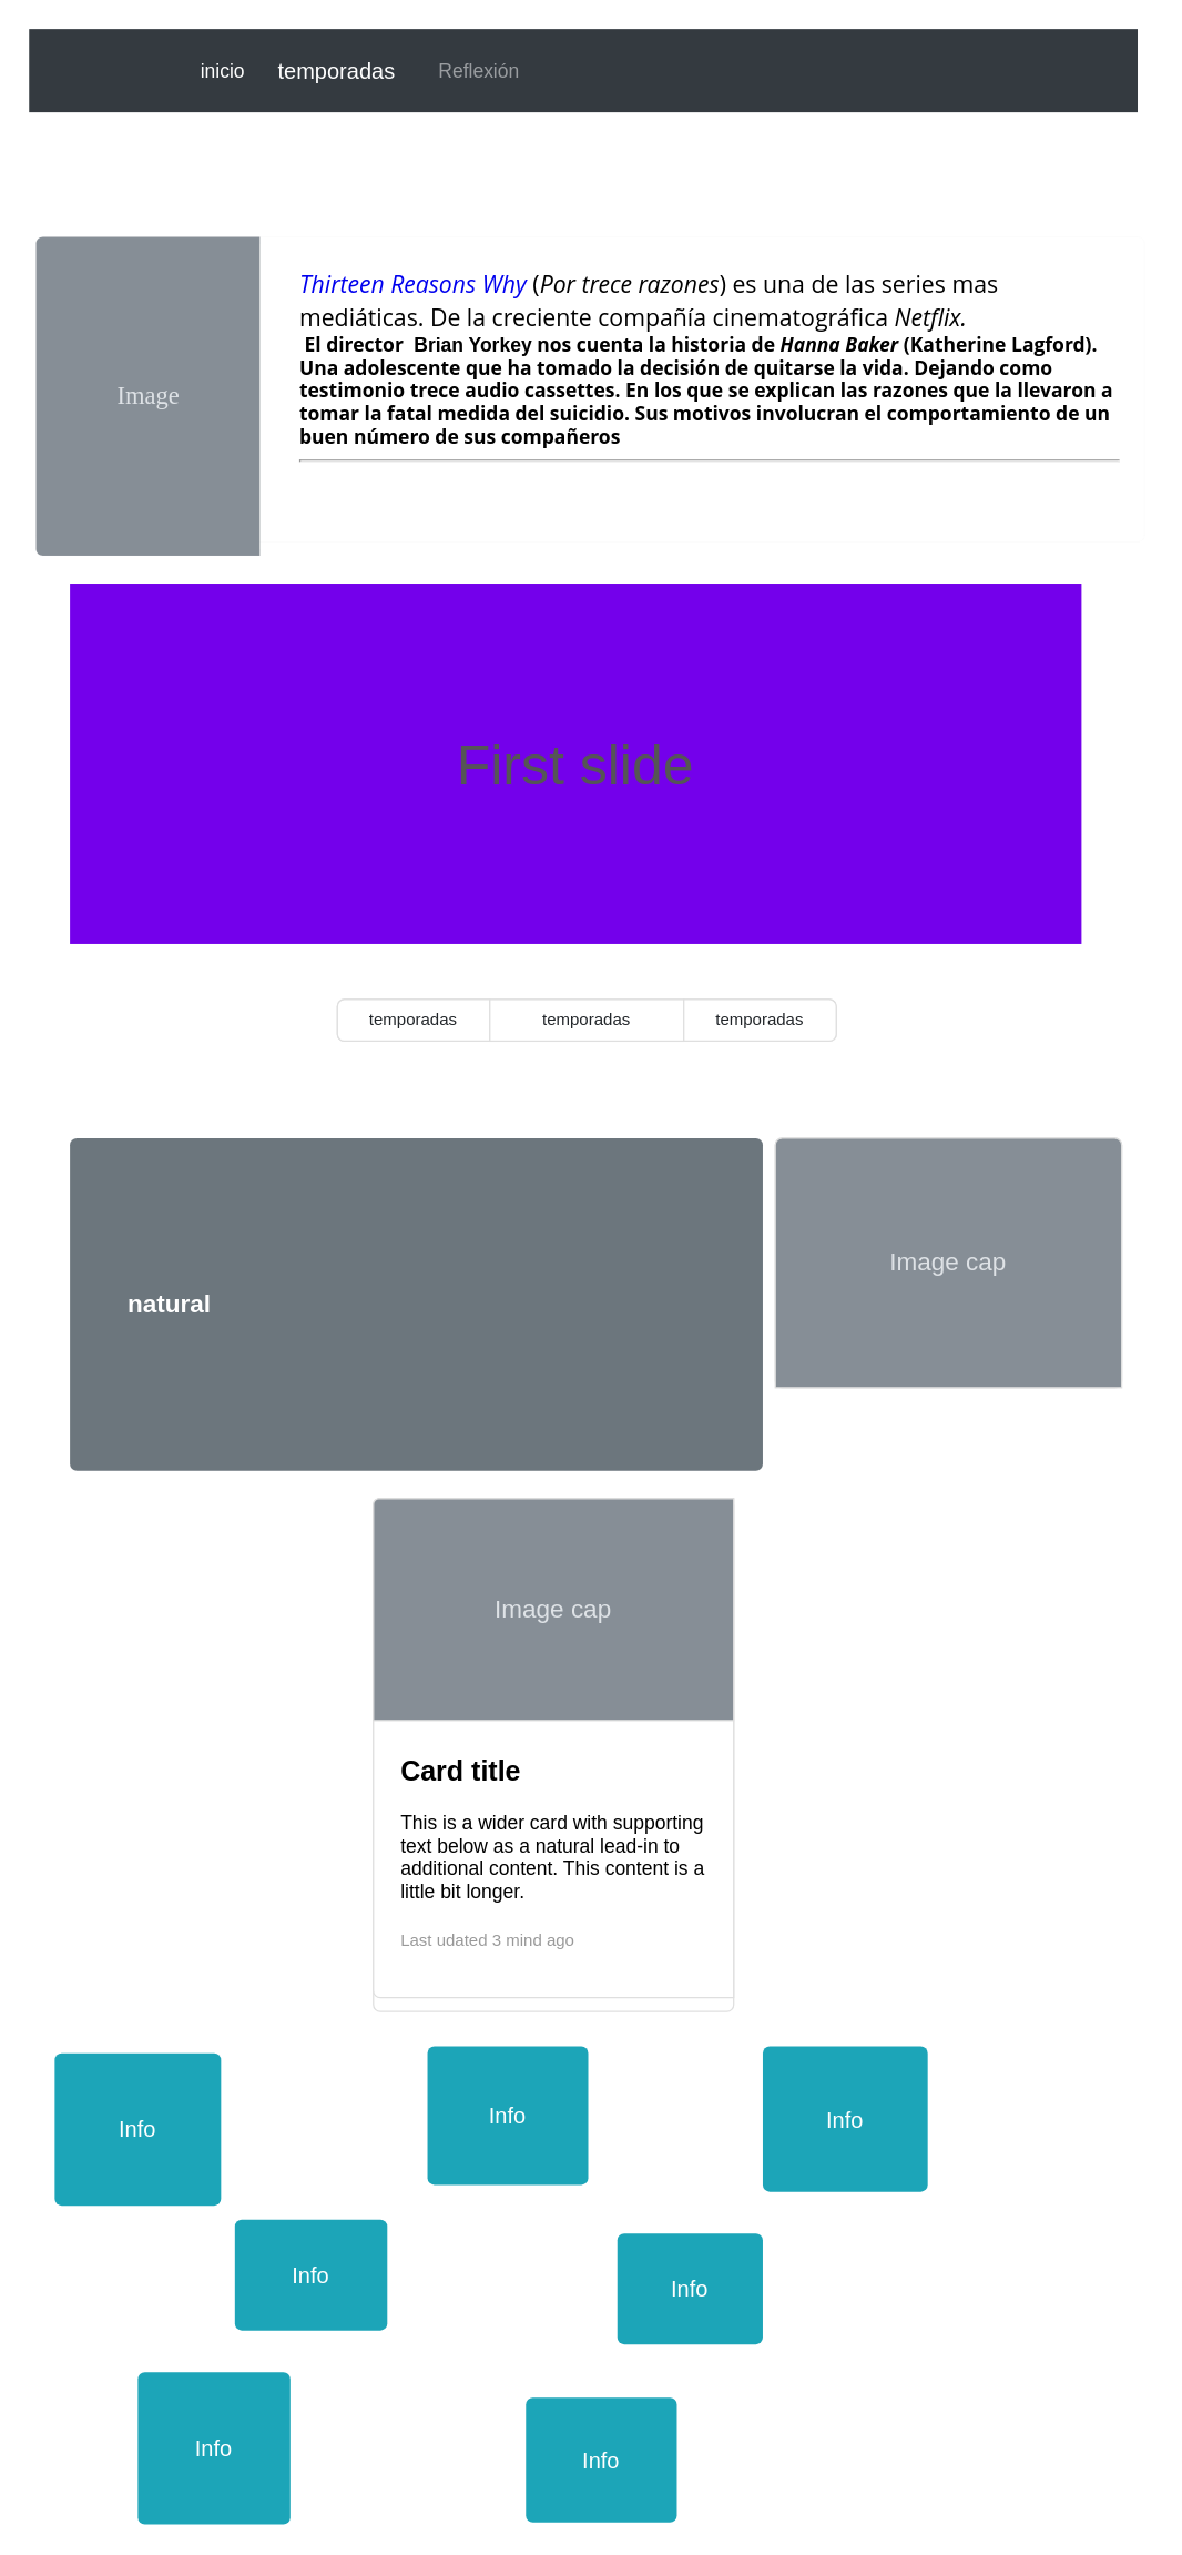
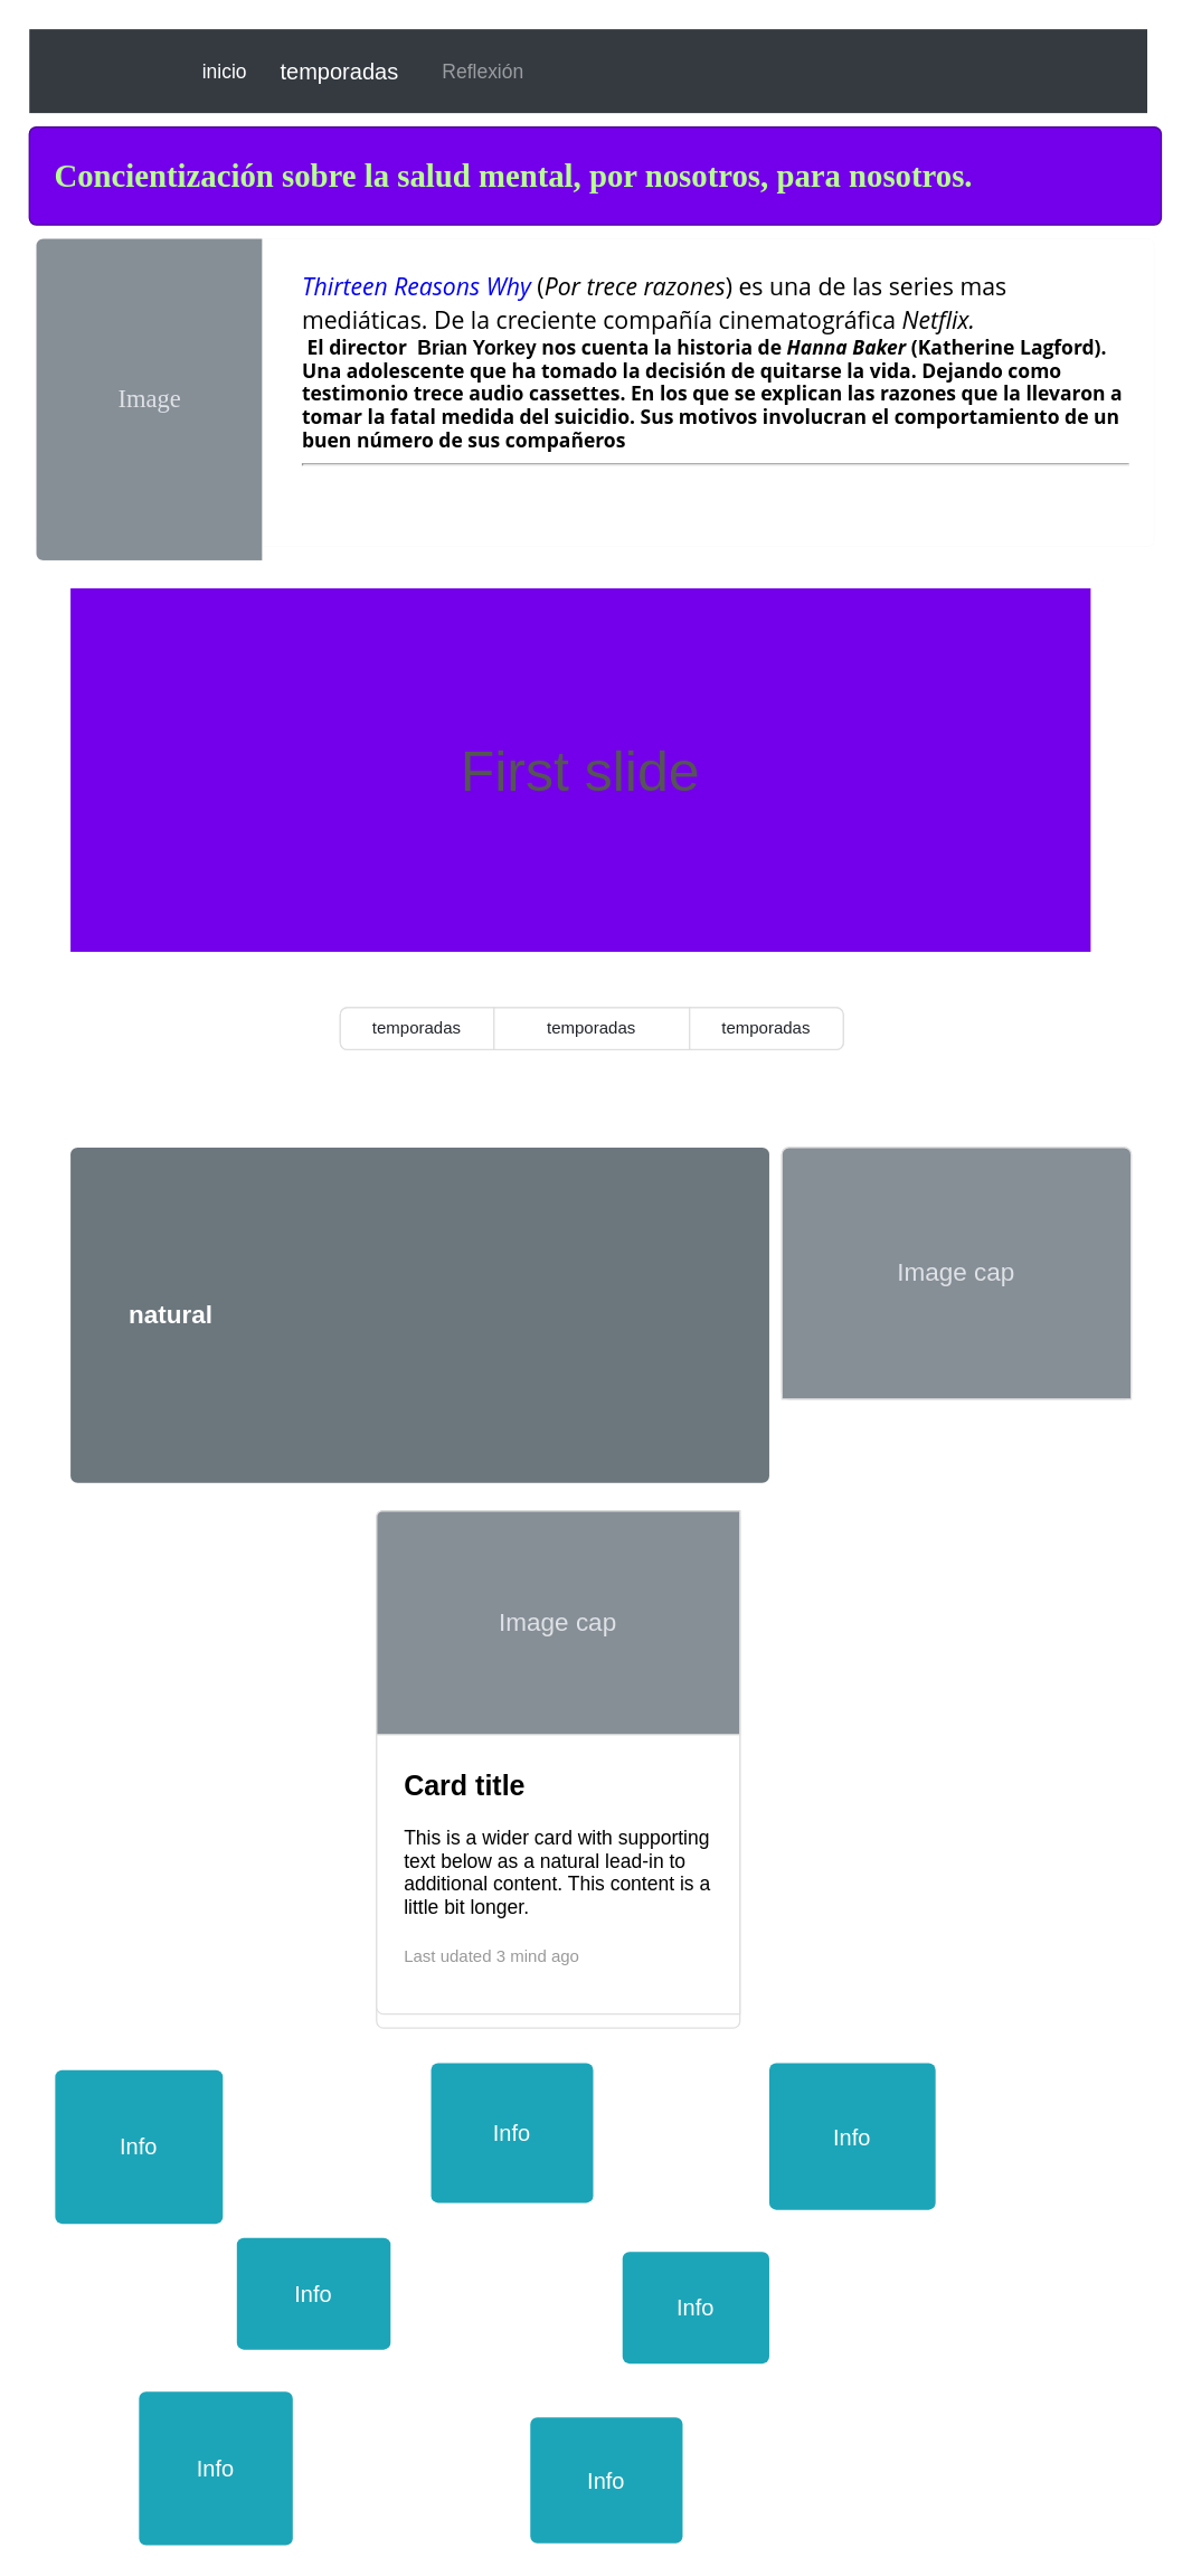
  <mxCell id="0" value="" />
  <mxCell id="1" parent="0" />
  <mxCell id="2" value="&lt;a style=&quot;text-align: center; font-size: 17px; background-color: initial; box-sizing: border-box; -webkit-font-smoothing: antialiased; text-decoration-line: none; transition: color 0.1s ease-in 0s; font-family: &amp;quot;Open Sans&amp;quot;, sans-serif;&quot; href=&quot;https://www.netflix.com/mx/title/80117470&quot;&gt;&lt;em style=&quot;box-sizing: border-box; -webkit-font-smoothing: antialiased;&quot;&gt;Thirteen Reasons Why&lt;/em&gt;&lt;/a&gt;&lt;span style=&quot;text-align: center; font-size: 17px; background-color: initial; font-family: &amp;quot;Open Sans&amp;quot;, sans-serif;&quot;&gt;&amp;nbsp;(&lt;/span&gt;&lt;em style=&quot;text-align: center; font-size: 17px; background-color: initial; box-sizing: border-box; -webkit-font-smoothing: antialiased; font-family: &amp;quot;Open Sans&amp;quot;, sans-serif;&quot;&gt;Por trece razones&lt;/em&gt;&lt;span style=&quot;text-align: center; font-size: 17px; background-color: initial; font-family: &amp;quot;Open Sans&amp;quot;, sans-serif;&quot;&gt;) es una de las series mas mediáticas. De la creciente compañía cinematográfica&amp;nbsp;&lt;/span&gt;&lt;em style=&quot;text-align: center; font-size: 17px; background-color: initial; box-sizing: border-box; -webkit-font-smoothing: antialiased; font-family: &amp;quot;Open Sans&amp;quot;, sans-serif;&quot;&gt;Netflix.&lt;/em&gt;&lt;span style=&quot;text-align: center; font-size: 17px; background-color: initial; font-family: &amp;quot;Open Sans&amp;quot;, sans-serif;&quot;&gt;&amp;nbsp;&lt;/span&gt;&lt;span style=&quot;font-size: 20px;&quot;&gt;&lt;b&gt;&lt;br&gt;&lt;/b&gt;&lt;/span&gt;&lt;div style=&quot;font-family: Helvetica;&quot;&gt;&lt;b&gt;&lt;span style=&quot;font-family: &amp;quot;Open Sans&amp;quot;, sans-serif; text-align: justify;&quot;&gt;&amp;nbsp;E&lt;/span&gt;&lt;span style=&quot;font-family: &amp;quot;Open Sans&amp;quot;, sans-serif; text-align: justify;&quot;&gt;l director&amp;nbsp;&lt;/span&gt;&amp;nbsp;Brian Yorkey&lt;span style=&quot;font-family: &amp;quot;Open Sans&amp;quot;, sans-serif; text-align: justify;&quot;&gt;&amp;nbsp;nos cuenta la historia de&amp;nbsp;&lt;/span&gt;&lt;em style=&quot;box-sizing: border-box; -webkit-font-smoothing: antialiased; font-family: &amp;quot;Open Sans&amp;quot;, sans-serif; text-align: justify;&quot;&gt;Hanna Baker&amp;nbsp;&lt;/em&gt;&lt;span style=&quot;font-family: &amp;quot;Open Sans&amp;quot;, sans-serif; text-align: justify;&quot;&gt;(Katherine Lagford). Una adolescente que ha tomado la decisión de quitarse la vida. Dejando como testimonio trece audio cassettes. En los que se explican las razones que la llevaron a tomar la fatal medida del suicidio. Sus motivos involucran el comportamiento de un buen número de sus compañeros&lt;/span&gt;&lt;/b&gt;&lt;/div&gt;&lt;hr style=&quot;font-family: Helvetica;&quot;&gt;&lt;div style=&quot;font-family: Helvetica;&quot;&gt;&lt;b&gt;&lt;span style=&quot;font-family: &amp;quot;Open Sans&amp;quot;, sans-serif; text-align: justify;&quot;&gt;&amp;nbsp;&lt;/span&gt;&lt;span style=&quot;font-family: &amp;quot;Open Sans&amp;quot;, sans-serif;&quot;&gt;&lt;br&gt;&lt;/span&gt;&lt;/b&gt;&lt;/div&gt;&lt;div style=&quot;font-family: Helvetica;&quot;&gt;&lt;span style=&quot;font-family: &amp;quot;Open Sans&amp;quot;, sans-serif; font-size: 13px; text-align: justify;&quot;&gt;&lt;br&gt;&lt;/span&gt;&lt;/div&gt;&lt;div style=&quot;font-family: Helvetica; font-size: 12px;&quot;&gt;&lt;font style=&quot;font-size: 14px;&quot;&gt;&lt;span style=&quot;font-family: &amp;quot;Open Sans&amp;quot;, sans-serif; font-size: 13px; text-align: justify;&quot;&gt;&lt;br&gt;&lt;/span&gt;&lt;/font&gt;&lt;/div&gt;&lt;div style=&quot;font-family: Helvetica; font-size: 12px;&quot;&gt;&lt;font style=&quot;font-size: 14px;&quot;&gt;&lt;span style=&quot;font-family: &amp;quot;Open Sans&amp;quot;, sans-serif; font-size: 13px; text-align: justify;&quot;&gt;&lt;br&gt;&lt;/span&gt;&lt;/font&gt;&lt;/div&gt;" style="html=1;shadow=0;dashed=0;shape=mxgraph.bootstrap.rrect;rSize=5;strokeColor=#DFDFDF;html=1;whiteSpace=wrap;fillColor=#ffffff;fontColor=#000000;verticalAlign=top;align=left;spacing=20;fontSize=14;spacingLeft=170;labelBackgroundColor=none;labelBorderColor=none;strokeWidth=0;fontFamily=Comic Sans MS;" parent="1" vertex="1"><mxGeometry x="25.5" y="170" width="800" height="220" as="geometry" /></mxCell>
  <mxCell id="3" value="Image" style="html=1;shadow=0;dashed=0;shape=mxgraph.bootstrap.leftButton;rSize=5;perimeter=none;whiteSpace=wrap;fillColor=#868E96;strokeColor=#DFDFDF;fontColor=#DEE2E6;resizeWidth=1;fontSize=18;labelBackgroundColor=none;labelBorderColor=none;strokeWidth=0;fontFamily=Comic Sans MS;" parent="2" vertex="1"><mxGeometry width="161.533" height="230" relative="1" as="geometry" /></mxCell>
  <mxCell id="4" value="&amp;nbsp; &amp;nbsp; &amp;nbsp; &amp;nbsp; &amp;nbsp; &amp;nbsp; &amp;nbsp; &amp;nbsp; &amp;nbsp; &amp;nbsp; &amp;nbsp; &amp;nbsp; &amp;nbsp; &amp;nbsp; &amp;nbsp; &amp;nbsp; &amp;nbsp; &amp;nbsp; &amp;nbsp;temporadas" style="html=1;shadow=0;dashed=0;fillColor=#343A40;strokeColor=none;fontSize=16;fontColor=#ffffff;align=left;spacing=15;" parent="1" vertex="1"><mxGeometry x="20.5" width="800" height="60" as="geometry" y="20" /></mxCell>
  <mxCell id="5" value="inicio" style="fillColor=none;strokeColor=none;fontSize=14;fontColor=#ffffff;align=center;" parent="4" vertex="1"><mxGeometry width="100" height="40" relative="1" as="geometry"><mxPoint x="90" y="10" as="offset" /></mxGeometry></mxCell>
  <mxCell id="6" value="Reflexión" style="fillColor=none;strokeColor=none;fontSize=14;fontColor=#9A9DA0;align=center;spacingRight=0;" parent="4" vertex="1"><mxGeometry width="90" height="40" relative="1" as="geometry"><mxPoint x="280" y="10" as="offset" /></mxGeometry></mxCell>
+ <mxCell id="7" value="&lt;h2&gt;&lt;font face=&quot;Comic Sans MS&quot; style=&quot;font-size: 23px;&quot;&gt;&amp;nbsp;Concientización sobre la salud mental, por nosotros, para nosotros.&lt;/font&gt;&lt;/h2&gt;" style="html=1;shadow=0;dashed=0;shape=mxgraph.bootstrap.rrect;rSize=5;strokeColor=#480091;strokeWidth=1;fillColor=#7400EB;fontColor=#B9FF92;whiteSpace=wrap;align=left;verticalAlign=middle;spacingLeft=10;fontFamily=Georgia;" parent="1" vertex="1"><mxGeometry x="20.5" y="90" width="810" height="70" as="geometry" /></mxCell>
  <mxCell id="8" value="First slide" style="html=1;shadow=0;dashed=0;strokeColor=none;strokeWidth=1;fillColor=#7400eb;fontColor=#555555;whiteSpace=wrap;align=center;verticalAlign=middle;fontStyle=0;fontSize=40;" parent="1" vertex="1"><mxGeometry x="50" y="420" width="730" height="260" as="geometry" /></mxCell>
  <mxCell id="9" value="" style="html=1;shadow=0;dashed=0;shape=mxgraph.bootstrap.rrect;rSize=5;strokeColor=#DFDFDF;html=1;whiteSpace=wrap;fillColor=#ffffff;fontColor=#212529;" parent="1" vertex="1"><mxGeometry x="243" y="720" width="360" height="30" as="geometry" /></mxCell>
  <mxCell id="10" value="temporadas" style="strokeColor=inherit;fillColor=inherit;gradientColor=inherit;fontColor=inherit;html=1;shadow=0;dashed=0;shape=mxgraph.bootstrap.leftButton;rSize=5;perimeter=none;whiteSpace=wrap;resizeHeight=1;" parent="9" vertex="1"><mxGeometry width="110" height="30" relative="1" as="geometry" /></mxCell>
  <mxCell id="11" value="temporadas" style="strokeColor=inherit;fillColor=inherit;gradientColor=inherit;fontColor=inherit;html=1;shadow=0;dashed=0;perimeter=none;whiteSpace=wrap;resizeHeight=1;" parent="9" vertex="1"><mxGeometry width="140" height="30" relative="1" as="geometry"><mxPoint x="110" as="offset" /></mxGeometry></mxCell>
  <mxCell id="12" value="temporadas" style="strokeColor=inherit;fillColor=inherit;gradientColor=inherit;fontColor=inherit;html=1;shadow=0;dashed=0;shape=mxgraph.bootstrap.rightButton;rSize=5;perimeter=none;whiteSpace=wrap;resizeHeight=1;" parent="9" vertex="1"><mxGeometry x="1" width="110" height="30" relative="1" as="geometry"><mxPoint x="-110" as="offset" /></mxGeometry></mxCell>
  <mxCell id="13" value="Some quick example text to build on the card title and make up the por of the card's content." style="html=1;shadow=0;dashed=0;shape=mxgraph.bootstrap.rrect;rSize=5;strokeColor=#DFDFDF;html=1;whiteSpace=wrap;fillColor=#ffffff;fontColor=#000000;verticalAlign=bottom;align=left;spacing=20;fontSize=14;" parent="1" vertex="1"><mxGeometry x="559" y="820" width="250" height="180" as="geometry" /></mxCell>
  <mxCell id="14" value="Image cap" style="html=1;shadow=0;dashed=0;shape=mxgraph.bootstrap.topButton;rSize=5;perimeter=none;whiteSpace=wrap;fillColor=#868E96;strokeColor=#DFDFDF;fontColor=#DEE2E6;resizeWidth=1;fontSize=18;" parent="13" vertex="1"><mxGeometry width="250" height="180" relative="1" as="geometry" /></mxCell>
  <mxCell id="15" value="&amp;nbsp; &amp;nbsp; &amp;nbsp; natural" style="html=1;shadow=0;dashed=0;shape=mxgraph.bootstrap.rrect;rSize=5;strokeColor=none;strokeWidth=1;fillColor=#6C767D;fontColor=#FFFFFF;whiteSpace=wrap;align=left;verticalAlign=middle;spacingLeft=10;fontStyle=1;fontSize=18;" parent="1" vertex="1"><mxGeometry x="50" y="820" width="500" height="240" as="geometry" /></mxCell>
  <mxCell id="16" value="" style="html=1;shadow=0;dashed=0;shape=mxgraph.bootstrap.rrect;rSize=5;strokeColor=#DFDFDF;html=1;whiteSpace=wrap;fillColor=#ffffff;" parent="1" vertex="1"><mxGeometry x="269" y="1080" width="260" height="370" as="geometry" /></mxCell>
  <mxCell id="17" value="&lt;b&gt;&lt;font style=&quot;font-size: 20px&quot;&gt;Card title&lt;/font&gt;&lt;/b&gt;&lt;br&gt;&lt;br&gt;This is a wider card with supporting text below as a natural lead-in to additional content. This content is a little bit longer.&lt;br&gt;&lt;br&gt;&lt;font color=&quot;#999999&quot; style=&quot;font-size: 12px&quot;&gt;Last udated 3 mind ago&lt;/font&gt;" style="html=1;shadow=0;dashed=0;shape=mxgraph.bootstrap.leftButton;rSize=5;strokeColor=#DFDFDF;html=1;whiteSpace=wrap;fillColor=#ffffff;fontColor=#000000;verticalAlign=top;align=left;spacing=20;spacingBottom=0;fontSize=14;spacingTop=160;" parent="16" vertex="1"><mxGeometry width="260" height="360" relative="1" as="geometry" /></mxCell>
  <mxCell id="18" value="Image cap" style="html=1;shadow=0;dashed=0;shape=mxgraph.basic.corner_round_rect;dx=2;perimeter=none;whiteSpace=wrap;fillColor=#868E96;strokeColor=#DFDFDF;fontColor=#DEE2E6;resizeWidth=1;fontSize=18;" parent="17" vertex="1"><mxGeometry width="260" height="160" relative="1" as="geometry" /></mxCell>
  <mxCell id="19" value="Info" style="html=1;shadow=0;dashed=0;shape=mxgraph.bootstrap.rrect;rSize=5;strokeColor=none;strokeWidth=1;fillColor=#1CA5B8;fontColor=#FFFFFF;whiteSpace=wrap;align=center;verticalAlign=middle;spacingLeft=0;fontStyle=0;fontSize=16;spacing=5;" parent="1" vertex="1"><mxGeometry x="99" y="1710" width="110" height="110" as="geometry" /></mxCell>
  <mxCell id="20" value="Info" style="html=1;shadow=0;dashed=0;shape=mxgraph.bootstrap.rrect;rSize=5;strokeColor=none;strokeWidth=1;fillColor=#1CA5B8;fontColor=#FFFFFF;whiteSpace=wrap;align=center;verticalAlign=middle;spacingLeft=0;fontStyle=0;fontSize=16;spacing=5;" parent="1" vertex="1"><mxGeometry x="445" y="1610" width="105" height="80" as="geometry" /></mxCell>
  <mxCell id="21" value="Info" style="html=1;shadow=0;dashed=0;shape=mxgraph.bootstrap.rrect;rSize=5;strokeColor=none;strokeWidth=1;fillColor=#1CA5B8;fontColor=#FFFFFF;whiteSpace=wrap;align=center;verticalAlign=middle;spacingLeft=0;fontStyle=0;fontSize=16;spacing=5;" parent="1" vertex="1"><mxGeometry x="379" y="1728.5" width="109" height="90" as="geometry" /></mxCell>
  <mxCell id="22" value="Info" style="html=1;shadow=0;dashed=0;shape=mxgraph.bootstrap.rrect;rSize=5;strokeColor=none;strokeWidth=1;fillColor=#1CA5B8;fontColor=#FFFFFF;whiteSpace=wrap;align=center;verticalAlign=middle;spacingLeft=0;fontStyle=0;fontSize=16;spacing=5;" parent="1" vertex="1"><mxGeometry x="169" y="1600" width="110" height="80" as="geometry" /></mxCell>
  <mxCell id="23" value="Info" style="html=1;shadow=0;dashed=0;shape=mxgraph.bootstrap.rrect;rSize=5;strokeColor=none;strokeWidth=1;fillColor=#1CA5B8;fontColor=#FFFFFF;whiteSpace=wrap;align=center;verticalAlign=middle;spacingLeft=0;fontStyle=0;fontSize=16;spacing=5;" parent="1" vertex="1"><mxGeometry x="550" y="1475" width="119" height="105" as="geometry" /></mxCell>
  <mxCell id="24" value="Info" style="html=1;shadow=0;dashed=0;shape=mxgraph.bootstrap.rrect;rSize=5;strokeColor=none;strokeWidth=1;fillColor=#1CA5B8;fontColor=#FFFFFF;whiteSpace=wrap;align=center;verticalAlign=middle;spacingLeft=0;fontStyle=0;fontSize=16;spacing=5;" parent="1" vertex="1"><mxGeometry x="308" y="1475" width="116" height="100" as="geometry" /></mxCell>
  <mxCell id="25" value="Info" style="html=1;shadow=0;dashed=0;shape=mxgraph.bootstrap.rrect;rSize=5;strokeColor=none;strokeWidth=1;fillColor=#1CA5B8;fontColor=#FFFFFF;whiteSpace=wrap;align=center;verticalAlign=middle;spacingLeft=0;fontStyle=0;fontSize=16;spacing=5;" parent="1" vertex="1"><mxGeometry x="39" y="1480" width="120" height="110" as="geometry" /></mxCell>
